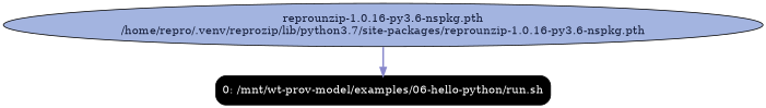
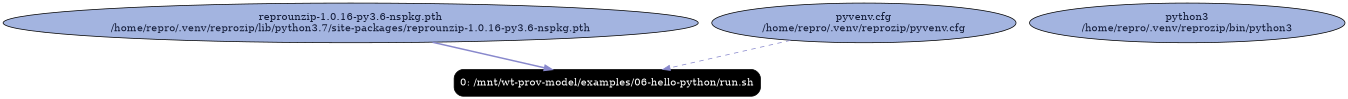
  digraph {
    rankdir=TB
    node [fillcolor="#A3B4E0" fontcolor="#131C39" shape=ellipse style="filled,rounded"]
    edge [color="#8888CC"]
    n1 [fillcolor=black fontcolor=white label="0: /mnt/wt-prov-model/examples/06-hello-python/run.sh" shape=box]
+   n2 [label="python3\n/home/repro/.venv/reprozip/bin/python3"]
    n3 [label="reprounzip-1.0.16-py3.6-nspkg.pth\n/home/repro/.venv/reprozip/lib/python3.7/site-packages/reprounzip-1.0.16-py3.6-nspkg.pth"]
+   n4 [label="pyvenv.cfg\n/home/repro/.venv/reprozip/pyvenv.cfg"]
    n3 -> n1 [style=bold]
+   n4 -> n1 [style=dashed]
  }
